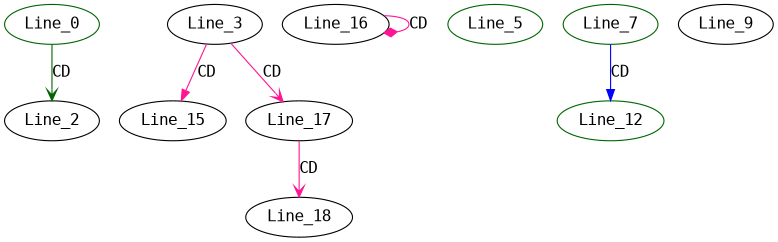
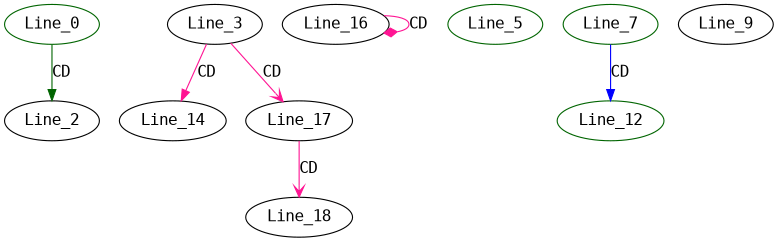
  digraph {
    fontname="DejaVu Sans Mono"
    node [color=black fontname="DejaVu Sans Mono"]
    edge [arrowhead=normal color=deeppink fontname="DejaVu Sans Mono"]
    Line_0 [color=darkgreen]
    Line_2
    Line_3
-   Line_15
+   Line_15 [label=Line_14]
    Line_17
    Line_16
    Line_18
    Line_5 [color=darkgreen]
    Line_7 [color=darkgreen]
    Line_12 [color=darkgreen]
    Line_9
-   Line_0 -> Line_2 [arrowhead=vee color=darkgreen label=CD]
+   Line_0 -> Line_2 [color=darkgreen label=CD]
    Line_3 -> Line_15 [label=CD]
    Line_3 -> Line_17 [arrowhead=vee label=CD]
    Line_17 -> Line_18 [arrowhead=vee label=CD]
    Line_16 -> Line_16 [arrowhead=diamond label=CD]
    Line_7 -> Line_12 [color=blue label=CD]
  }
